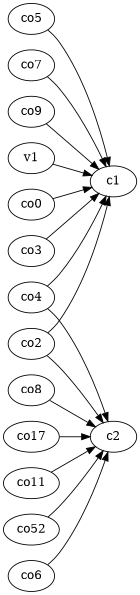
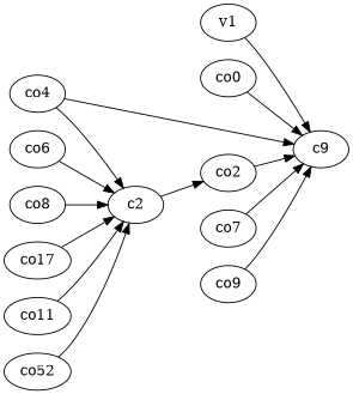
  strict digraph {
    rankdir=LR
    edge [weight=1]
    v1
-   c1
+   c1 [label=c9]
    n3 [label=co0]
    co2
    c2
-   co3
    co4
-   co5
    co6
    co7
    co8
    co9
    n13 [label=co17]
    co11
    n15 [label=co52]
    v1 -> c1
    n3 -> c1
    co2 -> c1
-   co2 -> c2
-   co3 -> c1
+   c2 -> co2
    co4 -> c1
    co4 -> c2
-   co5 -> c1
    co6 -> c2
    co7 -> c1
    co8 -> c2
    co9 -> c1
    n13 -> c2
    co11 -> c2
    n15 -> c2
  }
